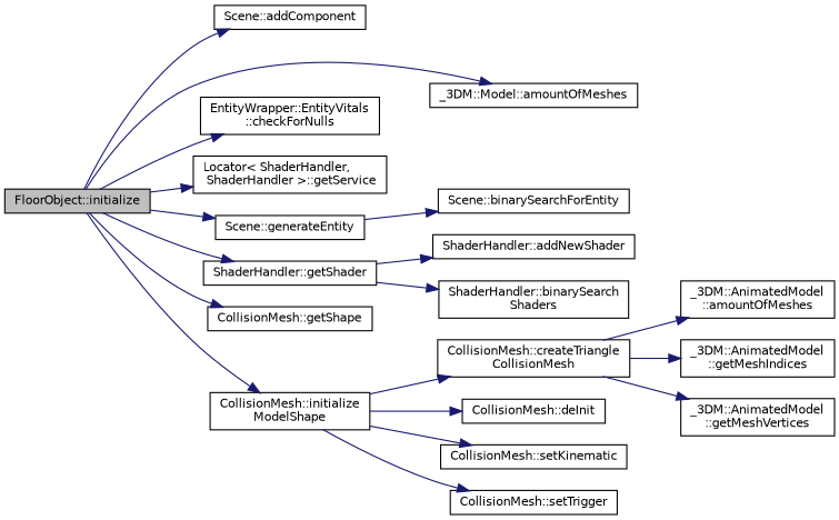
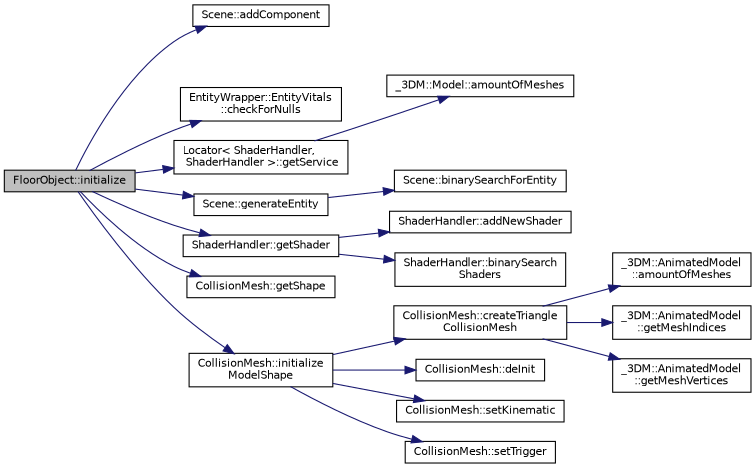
  digraph {
    rankdir=LR
    node [color=black fillcolor=white fontname=Helvetica fontsize=10 shape=record style=filled]
    edge [color=midnightblue fontname=Helvetica fontsize=10 labelfontname=Helvetica labelfontsize=10 style=solid]
    n1 [fillcolor=grey75 fontcolor=black height=0.2 label="FloorObject::initialize" width=0.4]
    n2 [height=0.2 label="Scene::addComponent" width=0.4]
    n3 [height=0.2 label="_3DM::Model::amountOfMeshes" width=0.4]
    n4 [height=0.2 label="EntityWrapper::EntityVitals\l::checkForNulls" width=0.4]
    n5 [height=0.2 label="Scene::generateEntity" width=0.4]
    n6 [height=0.2 label="Locator\< ShaderHandler,\l ShaderHandler \>::getService" width=0.4]
    n7 [height=0.2 label="ShaderHandler::getShader" width=0.4]
    n8 [height=0.2 label="CollisionMesh::getShape" width=0.4]
    n9 [height=0.2 label="CollisionMesh::initialize\lModelShape" width=0.4]
    n10 [height=0.2 label="Scene::binarySearchForEntity" width=0.4]
    n11 [height=0.2 label="ShaderHandler::addNewShader" width=0.4]
    n12 [height=0.2 label="ShaderHandler::binarySearch\lShaders" width=0.4]
    n13 [height=0.2 label="CollisionMesh::createTriangle\lCollisionMesh" width=0.4]
    n14 [height=0.2 label="CollisionMesh::deInit" width=0.4]
    n15 [height=0.2 label="CollisionMesh::setKinematic" width=0.4]
    n16 [height=0.2 label="CollisionMesh::setTrigger" width=0.4]
    n17 [height=0.2 label="_3DM::AnimatedModel\l::amountOfMeshes" width=0.4]
    n18 [height=0.2 label="_3DM::AnimatedModel\l::getMeshIndices" width=0.4]
    n19 [height=0.2 label="_3DM::AnimatedModel\l::getMeshVertices" width=0.4]
    n1 -> n2
-   n1 -> n3
+   n6 -> n3
    n1 -> n4
    n1 -> n5
    n1 -> n6
    n1 -> n7
    n1 -> n8
    n1 -> n9
    n5 -> n10
    n7 -> n11
    n7 -> n12
    n9 -> n13
    n9 -> n14
    n9 -> n15
    n9 -> n16
    n13 -> n17
    n13 -> n18
    n13 -> n19
  }
